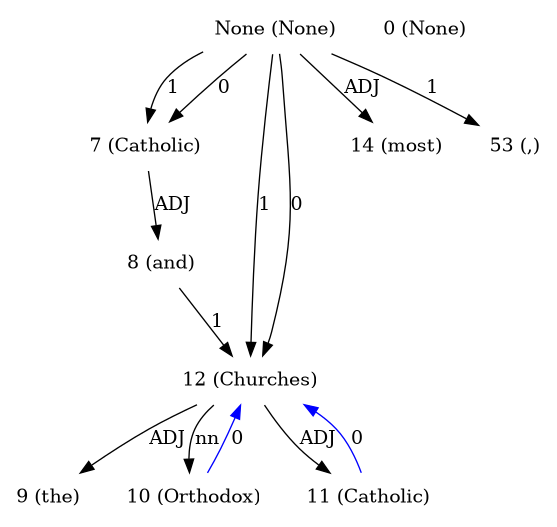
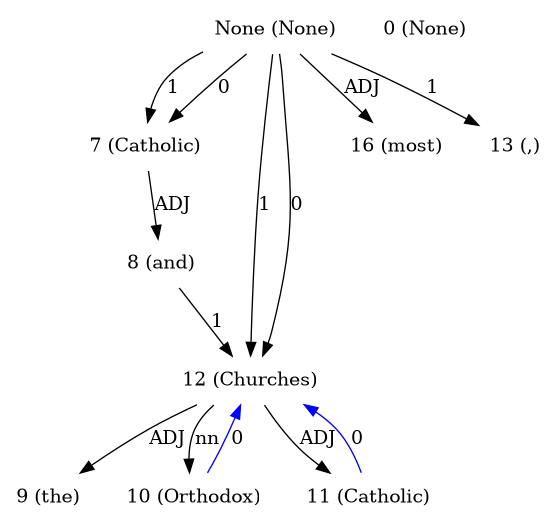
  digraph {
    node [shape=plaintext]
    edge [dir=forward]
    n1 [label="None (None)"]
    n2 [label="7 (Catholic)"]
    n3 [label="12 (Churches)"]
-   n4 [label="14 (most)"]
-   n5 [label="53 (,)"]
+   n4 [label="16 (most)"]
+   n5 [label="13 (,)"]
    n6 [label="8 (and)"]
    n7 [label="9 (the)"]
    n8 [label="10 (Orthodox)"]
    n9 [label="11 (Catholic)"]
    n10 [label="0 (None)"]
    n1 -> n2 [label=1]
    n1 -> n2 [label=0]
    n1 -> n3 [label=1]
    n1 -> n3 [label=0]
    n1 -> n4 [label=ADJ]
    n1 -> n5 [label=1]
    n2 -> n6 [label=ADJ]
    n3 -> n7 [label=ADJ]
    n3 -> n8 [label=nn]
    n3 -> n9 [label=ADJ]
    n6 -> n3 [label=1]
    n8 -> n3 [color=blue label=0]
    n9 -> n3 [color=blue label=0]
  }
